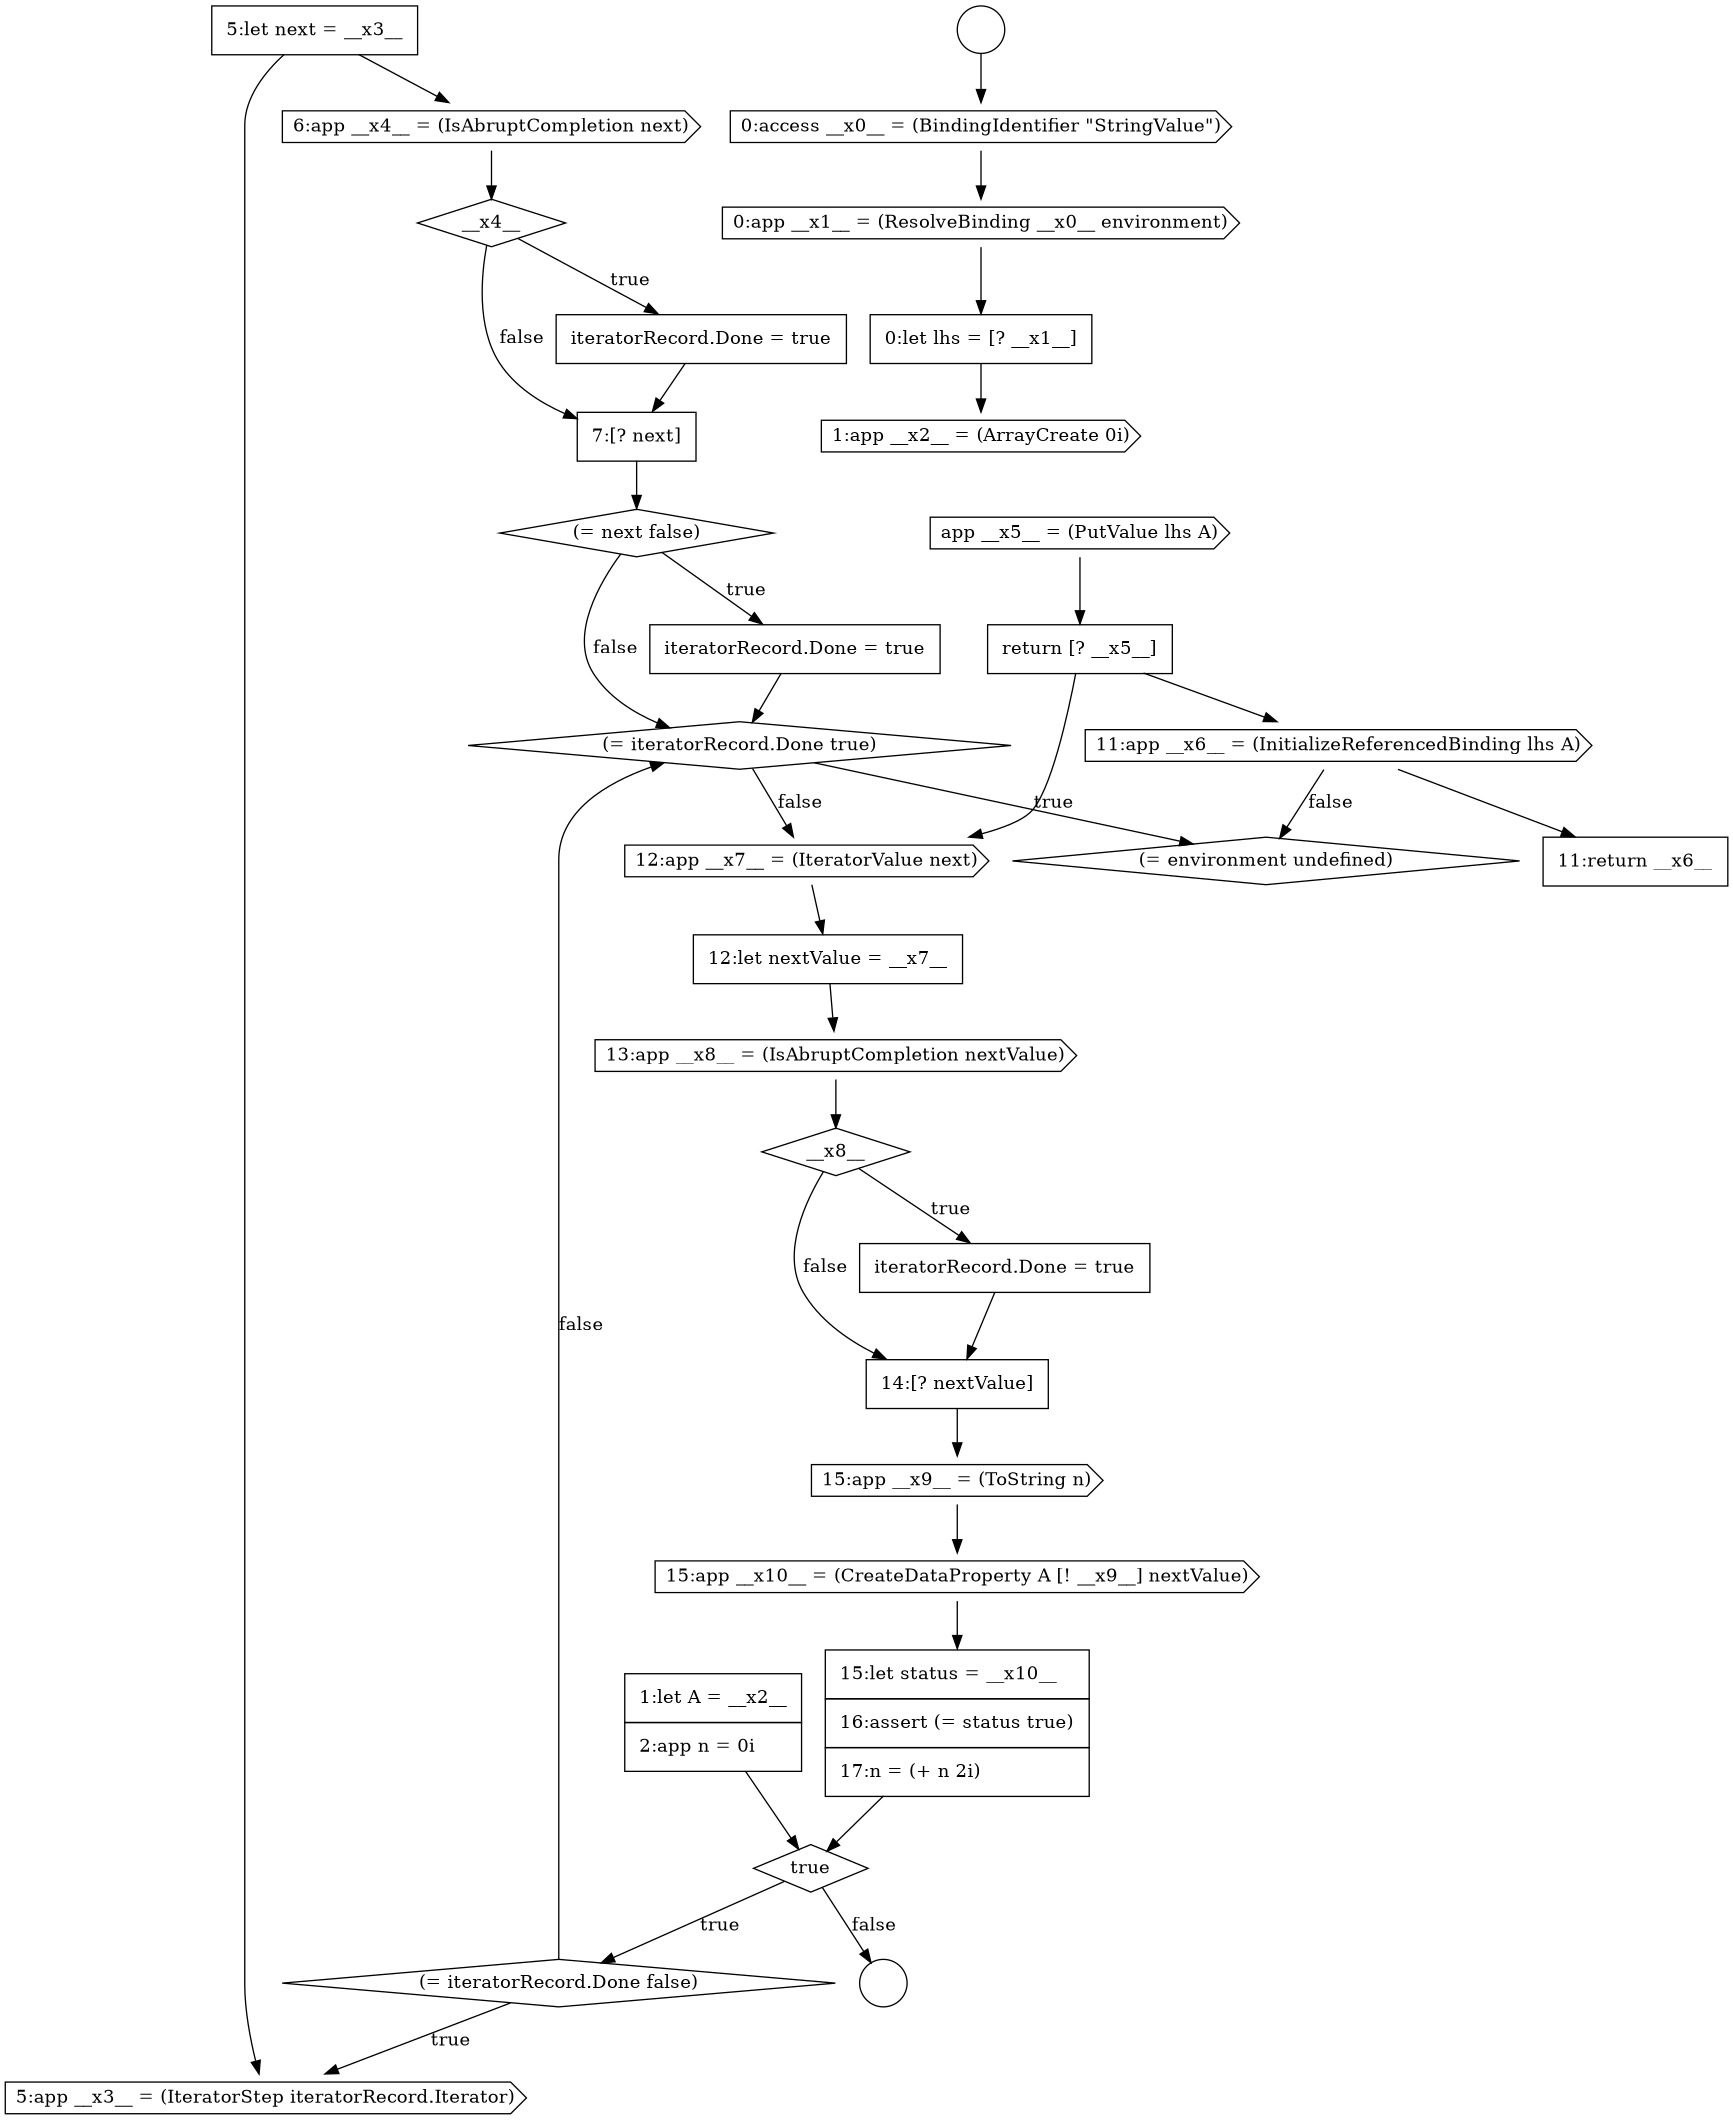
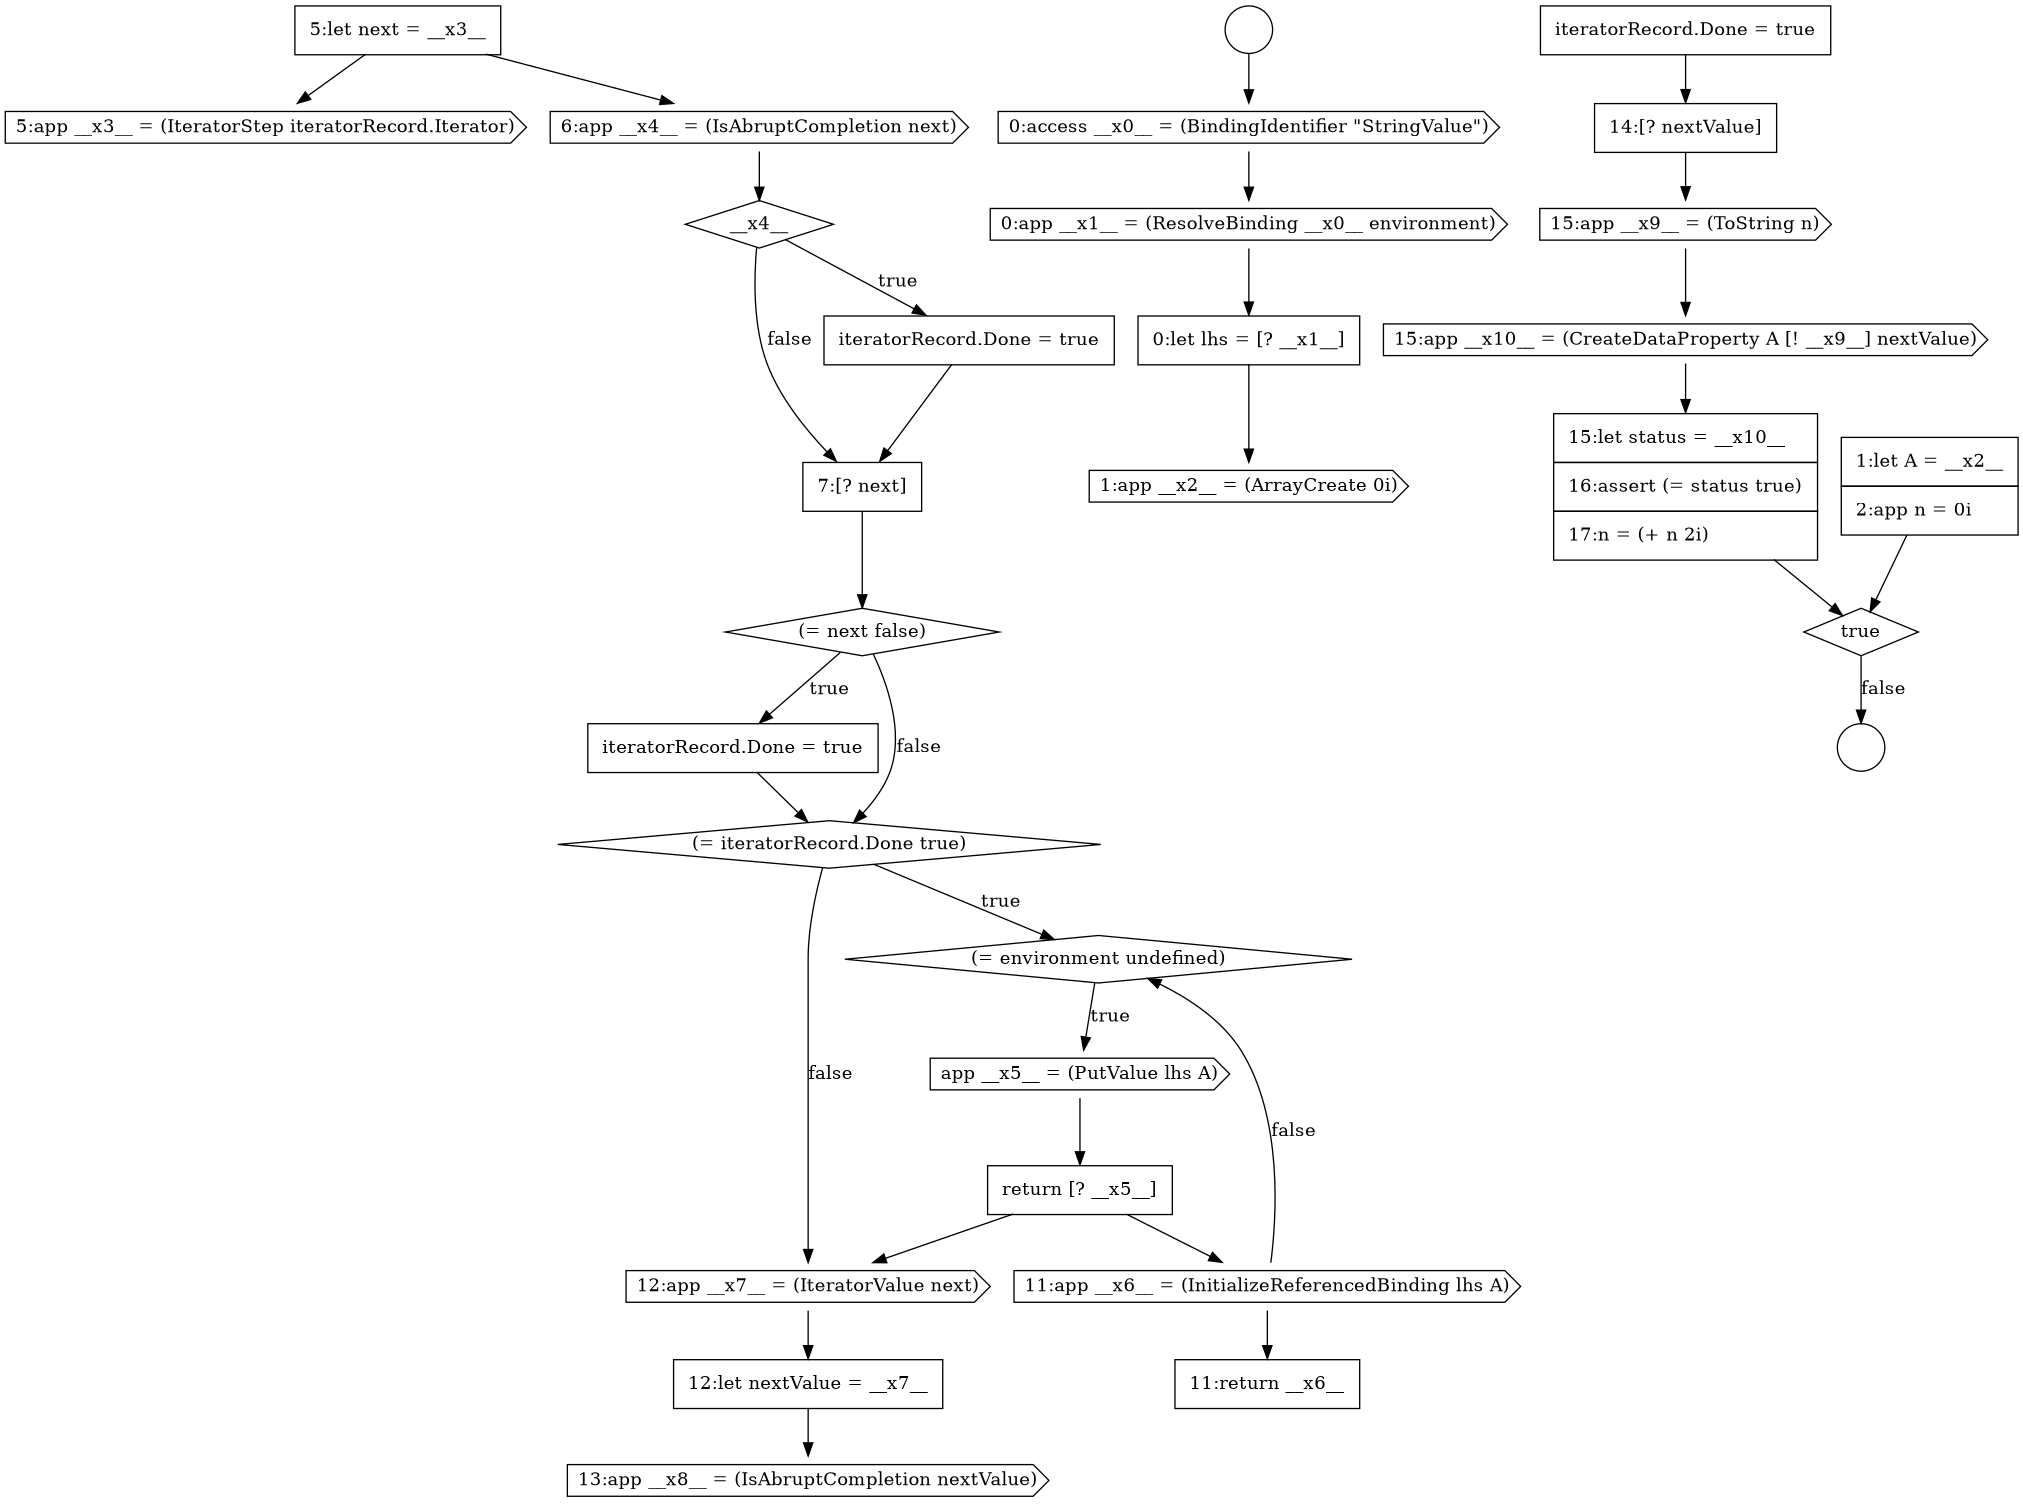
  digraph {
    node [color=black fillcolor=white shape=none style=filled]
    edge [color=black]
    n1 [label=<<font color="black">5:app __x3__ = (IteratorStep iteratorRecord.Iterator)</font>> shape=cds]
    n2 [label=<<font color="black">     <table border="0" cellborder="1" cellspacing="0" cellpadding="10">       <tr><td align="left">5:let next = __x3__</td></tr>     </table>   </font>> margin=0]
    n3 [label=<<font color="black">6:app __x4__ = (IsAbruptCompletion next)</font>> shape=cds]
    n4 [label=<<font color="black">     <table border="0" cellborder="1" cellspacing="0" cellpadding="10">       <tr><td align="left">0:let lhs = [? __x1__]</td></tr>     </table>   </font>> margin=0]
    n5 [label=<<font color="black">1:app __x2__ = (ArrayCreate 0i)</font>> shape=cds]
    n6 [label=<<font color="black">     <table border="0" cellborder="1" cellspacing="0" cellpadding="10">       <tr><td align="left">iteratorRecord.Done = true</td></tr>     </table>   </font>> margin=0]
    n7 [label=<<font color="black">(= iteratorRecord.Done true)</font>> shape=diamond]
    n8 [label=<<font color="black">12:app __x7__ = (IteratorValue next)</font>> shape=cds]
    n9 [label=<<font color="black">(= environment undefined)</font>> shape=diamond]
    n10 [label=<<font color="black">     <table border="0" cellborder="1" cellspacing="0" cellpadding="10">       <tr><td align="left">iteratorRecord.Done = true</td></tr>     </table>   </font>> margin=0]
    n11 [label=<<font color="black">     <table border="0" cellborder="1" cellspacing="0" cellpadding="10">       <tr><td align="left">14:[? nextValue]</td></tr>     </table>   </font>> margin=0]
    n12 [label=<<font color="black">15:app __x9__ = (ToString n)</font>> shape=cds]
    n13 [label=<<font color="black">     <table border="0" cellborder="1" cellspacing="0" cellpadding="10">       <tr><td align="left">12:let nextValue = __x7__</td></tr>     </table>   </font>> margin=0]
    n14 [label=<<font color="black">13:app __x8__ = (IsAbruptCompletion nextValue)</font>> shape=cds]
    n15 [label=<<font color="black">     <table border="0" cellborder="1" cellspacing="0" cellpadding="10">       <tr><td align="left">1:let A = __x2__</td></tr>       <tr><td align="left">2:app n = 0i</td></tr>     </table>   </font>> margin=0]
    n16 [label=<<font color="black">true</font>> shape=diamond]
-   n17 [label=<<font color="black">(= iteratorRecord.Done false)</font>> shape=diamond]
    n18 [label=" " shape=circle]
    n19 [label=<<font color="black">11:app __x6__ = (InitializeReferencedBinding lhs A)</font>> shape=cds]
    n20 [label=<<font color="black">     <table border="0" cellborder="1" cellspacing="0" cellpadding="10">       <tr><td align="left">11:return __x6__</td></tr>     </table>   </font>> margin=0]
    n21 [label=<<font color="black">     <table border="0" cellborder="1" cellspacing="0" cellpadding="10">       <tr><td align="left">7:[? next]</td></tr>     </table>   </font>> margin=0]
    n22 [label=<<font color="black">(= next false)</font>> shape=diamond]
    n23 [label=<<font color="black">__x4__</font>> shape=diamond]
    n24 [label=<<font color="black">     <table border="0" cellborder="1" cellspacing="0" cellpadding="10">       <tr><td align="left">iteratorRecord.Done = true</td></tr>     </table>   </font>> margin=0]
    n25 [label=<<font color="black">app __x5__ = (PutValue lhs A)</font>> shape=cds]
    n26 [label=<<font color="black">     <table border="0" cellborder="1" cellspacing="0" cellpadding="10">       <tr><td align="left">return [? __x5__]</td></tr>     </table>   </font>> margin=0]
    n27 [label=<<font color="black">0:app __x1__ = (ResolveBinding __x0__ environment)</font>> shape=cds]
    n28 [label=<<font color="black">     <table border="0" cellborder="1" cellspacing="0" cellpadding="10">       <tr><td align="left">15:let status = __x10__</td></tr>       <tr><td align="left">16:assert (= status true)</td></tr>       <tr><td align="left">17:n = (+ n 2i)</td></tr>     </table>   </font>> margin=0]
    n29 [label=<<font color="black">0:access __x0__ = (BindingIdentifier &quot;StringValue&quot;)</font>> shape=cds]
    n30 [label=<<font color="black">15:app __x10__ = (CreateDataProperty A [! __x9__] nextValue)</font>> shape=cds]
-   n31 [label=<<font color="black">__x8__</font>> shape=diamond]
    n32 [label=" " shape=circle]
    n2 -> n1
    n2 -> n3
    n3 -> n23
    n4 -> n5
    n6 -> n7
    n7 -> n8 [label=<<font color="black">false</font>>]
    n7 -> n9 [label=<<font color="black">true</font>>]
    n8 -> n13
+   n9 -> n25 [label=<<font color="black">true</font>>]
    n10 -> n11
    n11 -> n12
    n12 -> n30
    n13 -> n14
-   n14 -> n31
    n15 -> n16
-   n16 -> n17 [label=<<font color="black">true</font>>]
    n16 -> n18 [label=<<font color="black">false</font>>]
-   n17 -> n1 [label=<<font color="black">true</font>>]
-   n17 -> n7 [label=<<font color="black">false</font>>]
    n19 -> n9 [label=<<font color="black">false</font>>]
    n19 -> n20
    n21 -> n22
    n22 -> n6 [label=<<font color="black">true</font>>]
    n22 -> n7 [label=<<font color="black">false</font>>]
    n23 -> n21 [label=<<font color="black">false</font>>]
    n23 -> n24 [label=<<font color="black">true</font>>]
    n24 -> n21
    n25 -> n26
    n26 -> n8
    n26 -> n19
    n27 -> n4
    n28 -> n16
    n29 -> n27
    n30 -> n28
-   n31 -> n10 [label=<<font color="black">true</font>>]
-   n31 -> n11 [label=<<font color="black">false</font>>]
    n32 -> n29
  }
